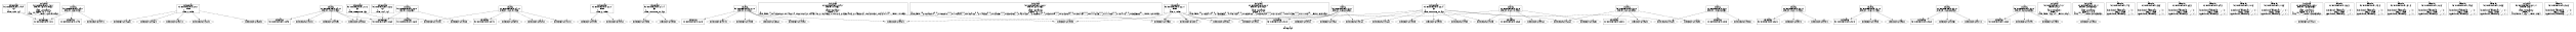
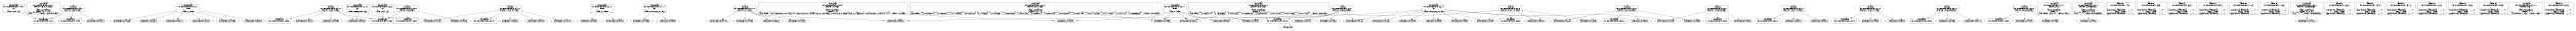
  digraph {
    label=main_graph
    node [shape=record]
    n1 [label="{std.constant\nloc(\"mnist_mlir.mlir\":19:19)\ni64\n\nvalue: 10240 : i64}"]
    n2 [label="{krnl.memcpy\nloc(\"mnist_mlir.mlir\":42:5)\n\n}"]
    n3 [label="{std.constant\nloc(\"mnist_mlir.mlir\":20:11)\nindex\n\nvalue: 2 : index}"]
    Node0x55d78d4a68e0 [shape=""]
    Node0x55d78d4a6840 [shape=""]
    Node0x55d78d4a2410 [shape=""]
    Node0x55d78d4a22d0 [shape=""]
+   Node0x55d78d496fb0 [shape=""]
    Node0x55d78d496eb0 [shape=""]
    n10 [label="{std.constant\nloc(\"mnist_mlir.mlir\":21:12)\nf32\n\nvalue: 0xFF800000 : f32}"]
    Node0x55d78d4ab530 [shape=""]
    Node0x55d78d4a0dd0 [shape=""]
    n13 [label="{std.constant\nloc(\"mnist_mlir.mlir\":22:11)\nindex\n\nvalue: 3 : index}"]
    Node0x55d78d4abba0 [shape=""]
    Node0x55d78d4aba20 [shape=""]
    n16 [label="{std.constant\nloc(\"mnist_mlir.mlir\":23:18)\ni64\n\nvalue: 1024 : i64}"]
    n17 [label="{krnl.memcpy\nloc(\"mnist_mlir.mlir\":228:5)\n\n}"]
    n18 [label="{std.constant\nloc(\"mnist_mlir.mlir\":24:14)\nf32\n\nvalue: 1.000000e+00 : f32}"]
    Node0x55d78d4adeb0 [shape=""]
    Node0x55d78d4add50 [shape=""]
    n21 [label="{std.constant\nloc(\"mnist_mlir.mlir\":25:14)\nf32\n\nvalue: 0.000000e+00 : f32}"]
    Node0x55d78d4aa340 [shape=""]
    Node0x55d78d4aadb0 [shape=""]
    Node0x55d78d4aacf0 [shape=""]
    Node0x55d78d49cdf0 [shape=""]
    Node0x55d78d4a6280 [shape=""]
    Node0x55d78d4a0630 [shape=""]
    Node0x55d78d4a0590 [shape=""]
    Node0x55d78d49e160 [shape=""]
    n30 [label=Node1x55d78d49c8a0 shape=""]
    n31 [label="{std.constant\nloc(\"mnist_mlir.mlir\":26:11)\nindex\n\nvalue: 0 : index}"]
    Node0x55d78d4addf0 [shape=""]
    Node0x55d78d49fb50 [shape=""]
    Node0x55d78d4aa420 [shape=""]
    Node0x55d78d42ee70 [shape=""]
    Node0x55d78d49fc30 [shape=""]
    n37 [label="{std.alloc\nloc(\"mnist_mlir.mlir\":27:10)\nmemref\<1x10xf32\>\n}"]
-   n38 [label="{std.return\nloc(\"mnist_mlir.mlir\":261:5)\n\n}"]
    Node0x55d78d4ad7d0 [shape=""]
    Node0x55d78d4adc90 [shape=""]
    Node0x55d78d42ec60 [shape=""]
    Node0x55d78d4ada30 [shape=""]
    n43 [label="{std.alloc\nloc(\"mnist_mlir.mlir\":28:10)\nmemref\<1x256xf32\>\n}"]
    n44 [label="{std.dealloc\nloc(\"mnist_mlir.mlir\":260:5)\n\n}"]
    Node0x55d78d4ad8b0 [shape=""]
    n46 [label="{std.alloc\nloc(\"mnist_mlir.mlir\":29:10)\nmemref\<1x16x4x4xf32\>\n}"]
    n47 [label="{std.dealloc\nloc(\"mnist_mlir.mlir\":259:5)\n\n}"]
    Node0x55d78d4ac1b0 [shape=""]
    Node0x55d78d4abe90 [shape=""]
    n50 [label="{std.alloc\nloc(\"mnist_mlir.mlir\":30:10)\nmemref\<1x16x14x14xf32\>\n}"]
    n51 [label="{std.dealloc\nloc(\"mnist_mlir.mlir\":258:5)\n\n}"]
    Node0x55d78d4abd70 [shape=""]
    Node0x55d78d4aae70 [shape=""]
    n54 [label="{std.alloc\nloc(\"mnist_mlir.mlir\":31:10)\nmemref\<1x16x14x14xf32\>\n}"]
    n55 [label="{std.dealloc\nloc(\"mnist_mlir.mlir\":257:5)\n\n}"]
    Node0x55d78d4aabd0 [shape=""]
    Node0x55d78d4aa5c0 [shape=""]
    n58 [label="{std.alloc\nloc(\"mnist_mlir.mlir\":32:10)\nmemref\<1x16x14x14xf32\>\n}"]
    n59 [label="{std.dealloc\nloc(\"mnist_mlir.mlir\":256:5)\n\n}"]
    Node0x55d78d4a9080 [shape=""]
    Node0x55d78d4a8e00 [shape=""]
    n62 [label="{std.alloc\nloc(\"mnist_mlir.mlir\":33:10)\nmemref\<1x8x18x18xf32\>\n}"]
    n63 [label="{std.dealloc\nloc(\"mnist_mlir.mlir\":255:5)\n\n}"]
    Node0x55d78d49d6b0 [shape=""]
    Node0x55d78d4a6ad0 [shape=""]
    n66 [label="{std.alloc\nloc(\"mnist_mlir.mlir\":34:10)\nmemref\<1x8x14x14xf32\>\n}"]
    n67 [label="{std.dealloc\nloc(\"mnist_mlir.mlir\":254:5)\n\n}"]
    Node0x55d78d4a69d0 [shape=""]
    Node0x55d78d4a2a20 [shape=""]
    Node0x55d78d4a2700 [shape=""]
    n71 [label="{std.alloc\nloc(\"mnist_mlir.mlir\":35:10)\nmemref\<1x8x28x28xf32\>\n}"]
    n72 [label="{std.dealloc\nloc(\"mnist_mlir.mlir\":253:5)\n\n}"]
    Node0x55d78d4a25e0 [shape=""]
    Node0x55d78d4a0710 [shape=""]
    n75 [label="{std.alloc\nloc(\"mnist_mlir.mlir\":36:10)\nmemref\<1x8x28x28xf32\>\n}"]
    n76 [label="{std.dealloc\nloc(\"mnist_mlir.mlir\":252:5)\n\n}"]
    n77 [label=Node0x55d78d4a0990 shape=""]
    Node0x55d78d49fdd0 [shape=""]
    n79 [label="{std.alloc\nloc(\"mnist_mlir.mlir\":37:11)\nmemref\<1x8x28x28xf32\>\n}"]
    n80 [label="{std.dealloc\nloc(\"mnist_mlir.mlir\":251:5)\n\n}"]
    Node0x55d78d49f4c0 [shape=""]
    Node0x55d78d49f180 [shape=""]
    n83 [label="{std.alloc\nloc(\"mnist_mlir.mlir\":38:11)\nmemref\<1x1x32x32xf32\>\n}"]
    n84 [label="{std.dealloc\nloc(\"mnist_mlir.mlir\":250:5)\n\n}"]
    Node0x55d78d49eec0 [shape=""]
    n86 [label="{std.alloc\nloc(\"mnist_mlir.mlir\":39:11)\nmemref\<256x10xf32\>\n}"]
    n87 [label="{std.dealloc\nloc(\"mnist_mlir.mlir\":249:5)\n\n}"]
    Node0x55d78d4ad970 [shape=""]
    n89 [label="{krnl.global\nloc(\"mnist_mlir.mlir\":40:11)\nmemref\<16x4x4x10xf32\>\n\nname: \"constant_0\"\nshape: [16, 4, 4, 10]\nvalue: [[[[...]]]] : tensor\<16x4x4x10xf32\>}"]
    n90 [label="{krnl.global\nloc(\"mnist_mlir.mlir\":41:11)\nmemref\<2xi64\>\n\nname: \"constant_1\"\nshape: [2]\nvalue: dense\<[256, 10]\> : tensor\<2xi64\>}"]
    n91 [label="{krnl.global\nloc(\"mnist_mlir.mlir\":43:11)\nmemref\<8x1x5x5xf32\>\n\nname: \"constant_2\"\nshape: [8, 1, 5, 5]\nvalue: [[[[...]]]] : tensor\<8x1x5x5xf32\>}"]
    Node0x55d78d49f020 [shape=""]
    n93 [label="{affine.for\nloc(\"mnist_mlir.mlir\":44:5)\n\n\nlower_bound: affine_map\<() -\> (0)\>\nstep: 1 : index\nupper_bound: affine_map\<() -\> (1)\>}"]
    n94 [label="{affine.for\nloc(\"mnist_mlir.mlir\":53:5)\n\n\nlower_bound: affine_map\<() -\> (0)\>\nstep: 1 : index\nupper_bound: affine_map\<() -\> (1)\>}"]
    n95 [label="{affine.for\nloc(\"mnist_mlir.mlir\":65:5)\n\n\nlower_bound: affine_map\<() -\> (0)\>\nstep: 1 : index\nupper_bound: affine_map\<() -\> (1)\>}"]
    n96 [label="{krnl.global\nloc(\"mnist_mlir.mlir\":88:11)\nmemref\<8x1x1xf32\>\n\nname: \"constant_3\"\nshape: [8, 1, 1]\nvalue: dense\<[[[-0.161539719]], [[-0.433835655]], [[0.091641359]], [[-0.0168522168]], [[-0.0650264397]], [[-0.131737873]], [[0.0204175506]], [[-0.121110231]]]\> : tensor\<8x1x1xf32\>}"]
    n97 [label="{affine.for\nloc(\"mnist_mlir.mlir\":89:5)\n\n\nlower_bound: affine_map\<() -\> (0)\>\nstep: 1 : index\nupper_bound: affine_map\<() -\> (1)\>}"]
    n98 [label="{affine.for\nloc(\"mnist_mlir.mlir\":101:5)\n\n\nlower_bound: affine_map\<() -\> (0)\>\nstep: 1 : index\nupper_bound: affine_map\<() -\> (1)\>}"]
    n99 [label="{affine.for\nloc(\"mnist_mlir.mlir\":113:5)\n\n\nlower_bound: affine_map\<() -\> (0)\>\nstep: 1 : index\nupper_bound: affine_map\<() -\> (1)\>}"]
    n100 [label="{krnl.global\nloc(\"mnist_mlir.mlir\":135:11)\nmemref\<16x8x5x5xf32\>\n\nname: \"constant_4\"\nshape: [16, 8, 5, 5]\nvalue: [[[[...]]]] : tensor\<16x8x5x5xf32\>}"]
    Node0x55d78d49d810 [shape=""]
    n102 [label="{affine.for\nloc(\"mnist_mlir.mlir\":136:5)\n\n\nlower_bound: affine_map\<() -\> (0)\>\nstep: 1 : index\nupper_bound: affine_map\<() -\> (1)\>}"]
    n103 [label="{affine.for\nloc(\"mnist_mlir.mlir\":145:5)\n\n\nlower_bound: affine_map\<() -\> (0)\>\nstep: 1 : index\nupper_bound: affine_map\<() -\> (1)\>}"]
    n104 [label="{affine.for\nloc(\"mnist_mlir.mlir\":157:5)\n\n\nlower_bound: affine_map\<() -\> (0)\>\nstep: 1 : index\nupper_bound: affine_map\<() -\> (1)\>}"]
    n105 [label="{krnl.global\nloc(\"mnist_mlir.mlir\":180:11)\nmemref\<16x1x1xf32\>\n\nname: \"constant_5\"\nshape: [16, 1, 1]\nvalue: dense\<[[[-0.0822488219]], [[-0.108868778]], [[-0.141039595]], [[-0.204869166]], [[-0.17913565]], [[-0.215438381]], [[-0.133805066]], [[-0.195724562]], [[-0.268250644]], [[-0.258212209]], [[-0.0761560649]], [[0.0132841459]], [[-0.00444464432]], [[-0.414740831]], [[-0.17879115]], [[-0.0386558883]]]\> : tensor\<16x1x1xf32\>}"]
    n106 [label="{affine.for\nloc(\"mnist_mlir.mlir\":181:5)\n\n\nlower_bound: affine_map\<() -\> (0)\>\nstep: 1 : index\nupper_bound: affine_map\<() -\> (1)\>}"]
    n107 [label="{affine.for\nloc(\"mnist_mlir.mlir\":193:5)\n\n\nlower_bound: affine_map\<() -\> (0)\>\nstep: 1 : index\nupper_bound: affine_map\<() -\> (1)\>}"]
    n108 [label="{affine.for\nloc(\"mnist_mlir.mlir\":205:5)\n\n\nlower_bound: affine_map\<() -\> (0)\>\nstep: 1 : index\nupper_bound: affine_map\<() -\> (1)\>}"]
    n109 [label="{krnl.global\nloc(\"mnist_mlir.mlir\":227:11)\nmemref\<2xi64\>\n\nname: \"constant_6\"\nshape: [2]\nvalue: dense\<[1, 256]\> : tensor\<2xi64\>}"]
    n110 [label="{krnl.global\nloc(\"mnist_mlir.mlir\":229:11)\nmemref\<1x10xf32\>\n\nname: \"constant_7\"\nshape: [1, 10]\nvalue: dense\<[[-0.0448560268, 0.00779166119, 0.0681008175, 0.0299937408, -0.126409635, 0.14021875, -0.0552849025, -0.0493838154, 0.0843220502, -0.0545404144]]\> : tensor\<1x10xf32\>}"]
    n111 [label="{affine.for\nloc(\"mnist_mlir.mlir\":230:5)\n\n\nlower_bound: affine_map\<() -\> (0)\>\nstep: 1 : index\nupper_bound: affine_map\<() -\> (1)\>}"]
    n1 -> n2
    n3 -> Node0x55d78d4a68e0
    n3 -> Node0x55d78d4a6840
    n3 -> Node0x55d78d4a2410
    n3 -> Node0x55d78d4a22d0
+   n3 -> Node0x55d78d496fb0
    n3 -> Node0x55d78d496eb0
    n10 -> Node0x55d78d4ab530
    n10 -> Node0x55d78d4a0dd0
    n13 -> Node0x55d78d4abba0
    n13 -> Node0x55d78d4aba20
    n16 -> n17
    n18 -> Node0x55d78d4adeb0
    n18 -> Node0x55d78d4add50
    n21 -> Node0x55d78d4aa340
    n21 -> Node0x55d78d4aadb0
    n21 -> Node0x55d78d4aacf0
    n21 -> Node0x55d78d49cdf0
    n21 -> Node0x55d78d4a6280
    n21 -> Node0x55d78d4a0630
    n21 -> Node0x55d78d4a0590
    n21 -> Node0x55d78d49e160
    n21 -> n30
    n31 -> Node0x55d78d4addf0
    n31 -> Node0x55d78d49fb50
    n31 -> Node0x55d78d49fb50
    n31 -> Node0x55d78d4aa420
    n31 -> Node0x55d78d42ee70
    n31 -> Node0x55d78d42ee70
    n31 -> Node0x55d78d49fc30
    n37 -> Node0x55d78d4aa340
-   n37 -> n38
    n37 -> Node0x55d78d4ad7d0
    n37 -> Node0x55d78d4adc90
    n37 -> Node0x55d78d42ec60
    n37 -> Node0x55d78d4ada30
    n43 -> n17
    n43 -> n44
    n43 -> Node0x55d78d4ad8b0
    n46 -> Node0x55d78d4ab530
    n46 -> n17
    n46 -> n47
    n46 -> Node0x55d78d4ac1b0
    n46 -> Node0x55d78d4abe90
    n50 -> n51
    n50 -> Node0x55d78d4abd70
    n50 -> Node0x55d78d4aae70
    n54 -> n55
    n54 -> Node0x55d78d4aabd0
    n54 -> Node0x55d78d4aa5c0
    n58 -> Node0x55d78d49cdf0
    n58 -> Node0x55d78d4aa420
    n58 -> n59
    n58 -> Node0x55d78d4a9080
    n58 -> Node0x55d78d4a8e00
    n62 -> Node0x55d78d4a6280
    n62 -> n63
    n62 -> Node0x55d78d49d6b0
    n62 -> Node0x55d78d4a6ad0
    n66 -> Node0x55d78d4a0dd0
    n66 -> n67
    n66 -> Node0x55d78d4a69d0
    n66 -> Node0x55d78d4a2a20
    n66 -> Node0x55d78d4a2700
    n71 -> n72
    n71 -> Node0x55d78d4a25e0
    n71 -> Node0x55d78d4a0710
    n75 -> n76
    n75 -> n77
    n75 -> Node0x55d78d49fdd0
    n79 -> Node0x55d78d49e160
    n79 -> Node0x55d78d49fc30
    n79 -> n80
    n79 -> Node0x55d78d49f4c0
    n79 -> Node0x55d78d49f180
    n83 -> n30
    n83 -> n84
    n83 -> Node0x55d78d49eec0
    n86 -> n2
    n86 -> n87
    n86 -> Node0x55d78d4ad970
    n89 -> n2
    n91 -> Node0x55d78d49f020
    n96 -> Node0x55d78d42ee70
    n100 -> Node0x55d78d49d810
    n105 -> Node0x55d78d49fb50
    n110 -> Node0x55d78d4addf0
  }
